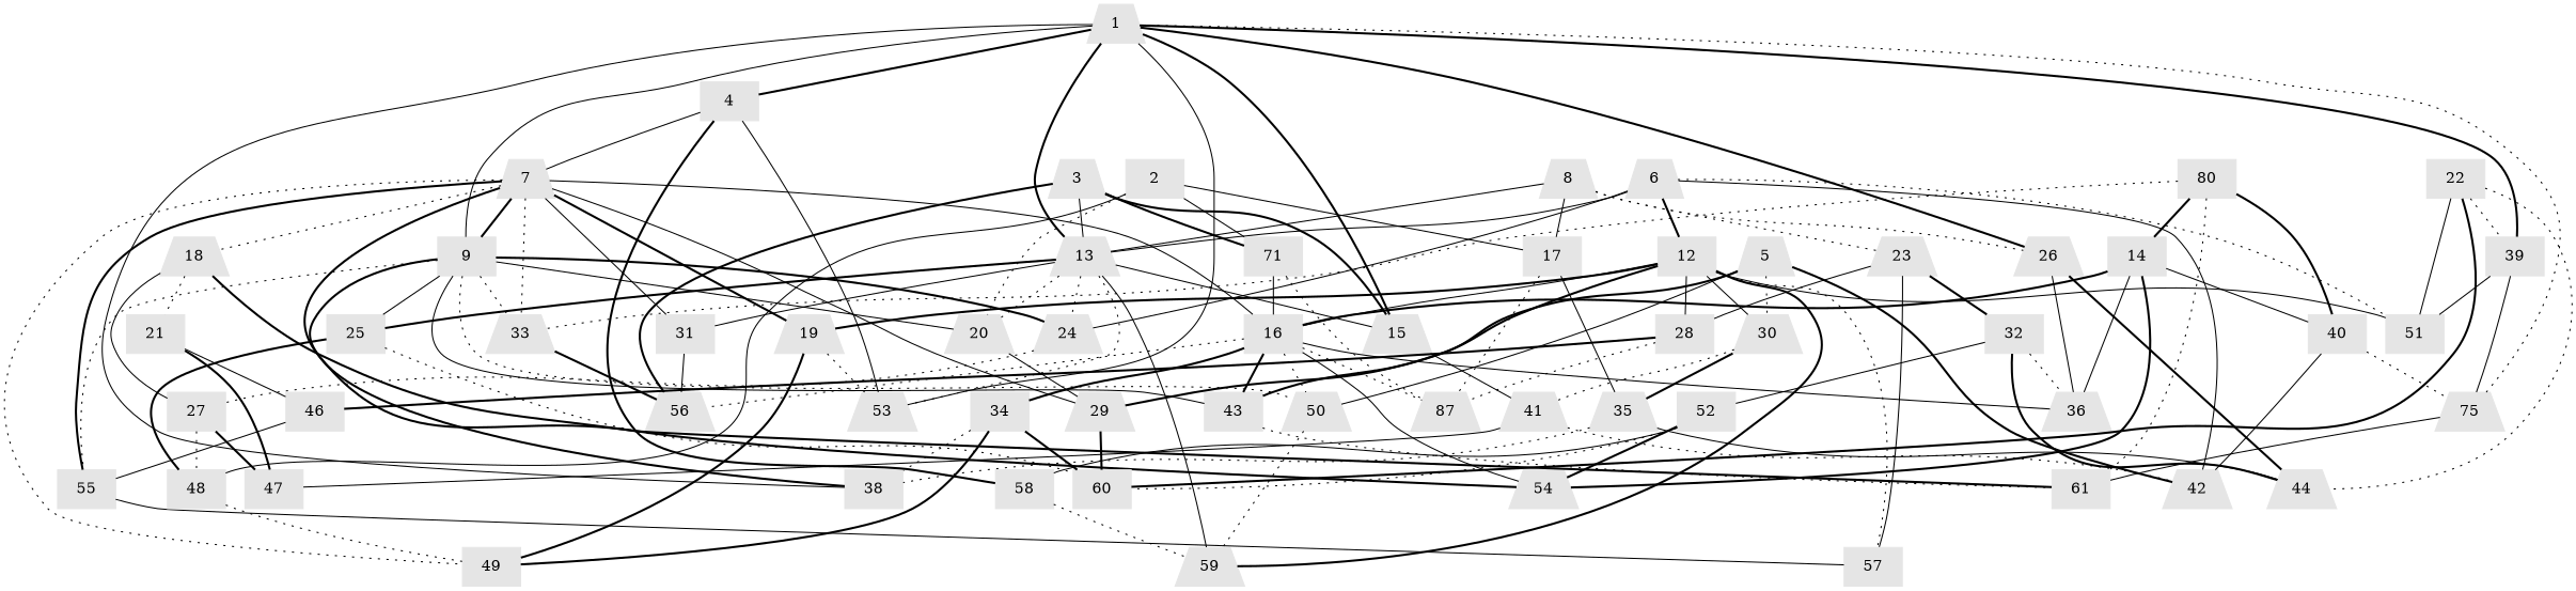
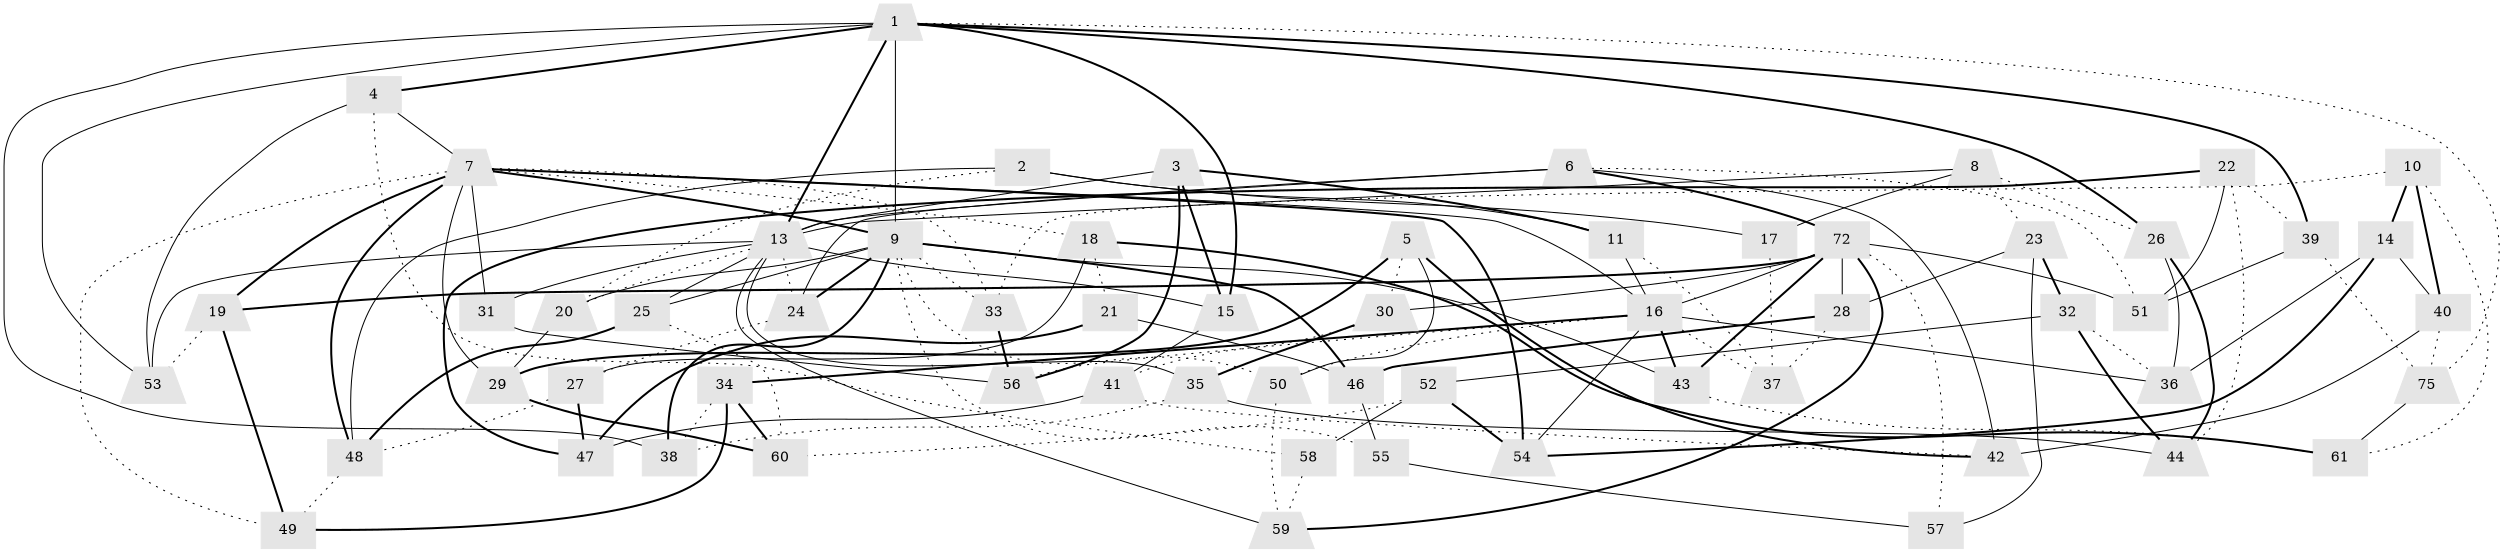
  graph {
    node [color=gray90 shape=box style=filled]
    edge [style=solid weight=1.0]
    1 [shape=trapezium]
    4
    9
    13 [shape=trapezium]
    15 [shape=trapezium]
    26 [shape=trapezium]
    38
    39
    n9 [label=75 shape=trapezium]
    53 [shape=trapezium]
    58
    7 [shape=trapezium]
    20 [shape=trapezium]
    50 [shape=trapezium]
    24 [shape=trapezium]
    33 [shape=trapezium]
    55
    25
    43
    46
    31
    59 [shape=trapezium]
    41 [shape=trapezium]
    36 [shape=trapezium]
    44 [shape=trapezium]
    51
    40
    42 [shape=trapezium]
    61
    2
-   11 [label=71]
+   11
    17
    48
    16
-   37 [shape=trapezium label=87]
+   37 [shape=trapezium]
    35 [shape=trapezium]
    29 [shape=trapezium]
    49
    3 [shape=trapezium]
    56 [shape=trapezium]
    18 [shape=trapezium]
    19 [shape=trapezium]
    54 [shape=trapezium]
    5 [shape=trapezium]
    30 [shape=trapezium]
    60
    6 [shape=trapezium]
-   12
+   12 [label=72]
    28
    57
    27
    34
    21
    8 [shape=trapezium]
    23 [shape=trapezium]
    32
-   10 [label=80]
+   10
    14
    47
    22
    52
    1 -- 4 [style=bold]
    1 -- 9 [weight=2.0]
    1 -- 13 [style=bold]
    1 -- 15 [style=bold]
    1 -- 26 [style=bold]
    1 -- 38
    1 -- 39 [style=bold]
    1 -- n9 [style=dotted]
    1 -- 53
    4 -- 53
-   4 -- 58 [style=bold]
+   4 -- 58 [style=dotted]
    4 -- 7
    9 -- 38 [style=bold]
    9 -- 20
    9 -- 50 [style=dotted]
    9 -- 24 [style=bold]
    9 -- 33 [style=dotted]
    9 -- 55 [style=dotted]
    9 -- 25
    9 -- 43
+   9 -- 46 [style=bold]
    13 -- 15
-   13 -- 53 [style=dotted]
+   13 -- 53
    13 -- 20 [style=dotted]
    13 -- 24 [style=dotted]
-   13 -- 25 [style=bold]
+   13 -- 25
    13 -- 31
    13 -- 59
    15 -- 41
    26 -- 36
    26 -- 44 [style=bold]
-   39 -- n9
+   39 -- n9 [style=dotted]
    39 -- 51
    n9 -- 61
    58 -- 59 [style=dotted]
    7 -- 9 [style=bold]
    7 -- 33 [style=dotted]
-   7 -- 55 [style=bold]
+   7 -- 48 [style=bold]
    7 -- 31 [weight=2.0]
    7 -- 16
    7 -- 29
    7 -- 49 [style=dotted]
    7 -- 18 [style=dotted]
    7 -- 19 [style=bold]
    7 -- 54 [style=bold]
    20 -- 29
    50 -- 59 [style=dotted]
    24 -- 27 [style=dotted]
    33 -- 56 [style=bold]
    55 -- 57
    25 -- 48 [style=bold]
    25 -- 60 [style=dotted]
    43 -- 61 [style=dotted]
    46 -- 55
    31 -- 56
    41 -- 42 [style=dotted]
    41 -- 47
    40 -- n9 [style=dotted]
    40 -- 42
    2 -- 20 [style=dotted]
    2 -- 11
    2 -- 17
    2 -- 48
    11 -- 16
    11 -- 37 [style=dotted]
    17 -- 37 [style=dotted]
-   17 -- 35
+   13 -- 35
    48 -- 49 [style=dotted]
    16 -- 50 [style=dotted]
    16 -- 43 [style=bold]
    16 -- 36
    16 -- 37 [style=dotted]
    16 -- 56 [style=dotted]
    16 -- 54
    16 -- 34 [style=bold]
    35 -- 38 [style=dotted]
    35 -- 44
    29 -- 60 [style=bold]
    3 -- 13
    3 -- 15 [style=bold]
    3 -- 11 [style=bold]
    3 -- 56 [style=bold]
    18 -- 61 [style=bold]
    18 -- 27
    18 -- 21 [style=dotted]
    19 -- 53 [style=dotted]
    19 -- 49 [style=bold]
    5 -- 50
    5 -- 42 [style=bold]
    5 -- 29 [style=bold]
    5 -- 30 [style=dotted]
    30 -- 41 [style=dotted]
    30 -- 35 [style=bold]
    6 -- 13 [weight=2.0]
    6 -- 24
    6 -- 51 [style=dotted]
    6 -- 42
    6 -- 12 [style=bold]
    12 -- 43 [style=bold]
    12 -- 59 [style=bold]
    12 -- 51
    12 -- 16
    12 -- 19 [style=bold]
    12 -- 30
    12 -- 28
    12 -- 57 [style=dotted weight=2.0]
    28 -- 46 [style=bold]
    28 -- 37 [style=dotted]
    27 -- 48 [style=dotted]
    27 -- 47 [style=bold]
    34 -- 38 [style=dotted]
    34 -- 49 [style=bold]
    34 -- 60 [style=bold]
    21 -- 46
    21 -- 47 [style=bold]
    8 -- 13
    8 -- 26 [style=dotted]
    8 -- 17
    8 -- 23 [style=dotted]
    23 -- 28
    23 -- 57
    23 -- 32 [style=bold]
    32 -- 36 [style=dotted]
    32 -- 44 [style=bold]
    32 -- 52
    10 -- 33 [style=dotted]
    10 -- 40 [style=bold]
    10 -- 61 [style=dotted]
    10 -- 14 [style=bold]
    14 -- 36
    14 -- 40
-   14 -- 16 [style=bold]
    14 -- 54 [style=bold]
    22 -- 39 [style=dotted]
    22 -- 44 [style=dotted]
    22 -- 51
-   22 -- 60 [style=bold]
+   22 -- 47 [style=bold]
    52 -- 58
    52 -- 54 [style=bold]
    52 -- 60 [style=dotted]
  }
